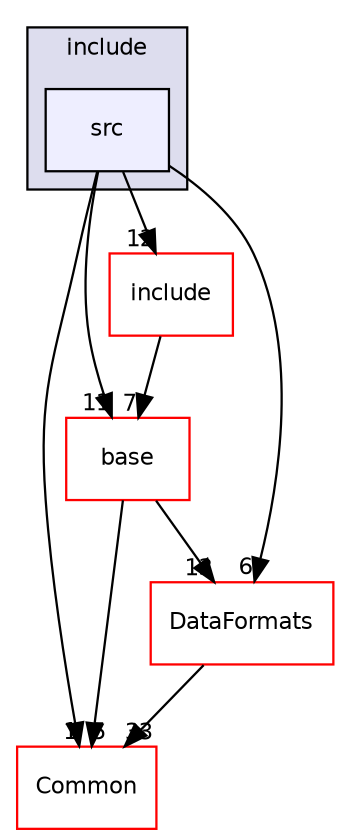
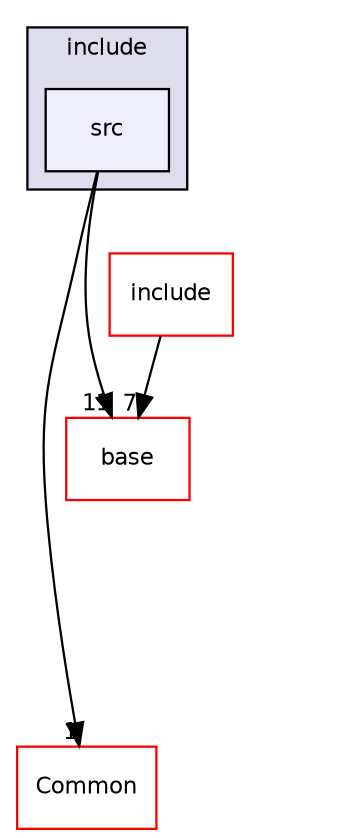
  digraph {
    compound=true
    node [fontname=Helvetica fontsize=10 shape=box color=red]
    edge [labeldistance=1.5 labelfontname=Helvetica labelfontsize=10]
    n1 [fillcolor="#eeeeff" label=src pencolor=black style=filled color=""]
    n2 [label=Common]
    n3 [label=base]
    n4 [label=include]
-   n5 [label=DataFormats]
    subgraph cluster_1 {
      bgcolor="#ddddee"
      fontname=Helvetica
      fontsize=10
      label=include
      pencolor=black
      n1
    }
    n1 -> n2 [headlabel=1]
    n1 -> n3 [headlabel=11]
-   n1 -> n4 [headlabel=12]
-   n1 -> n5 [headlabel=6]
-   n3 -> n2 [headlabel=5]
-   n3 -> n5 [headlabel=13]
    n4 -> n3 [headlabel=7]
-   n5 -> n2 [headlabel=33]
  }
